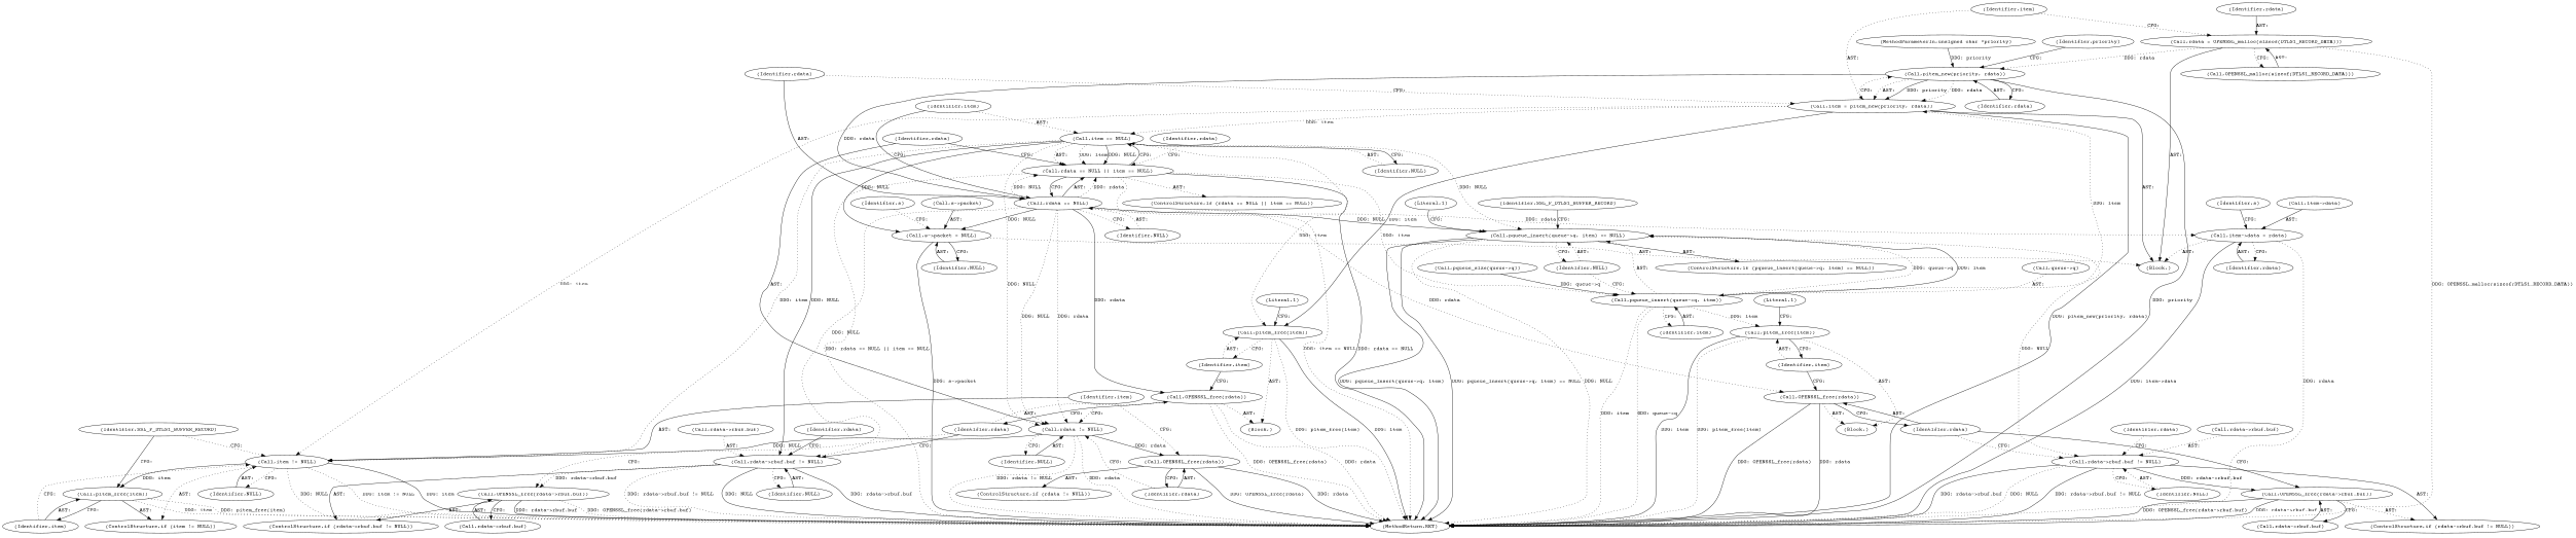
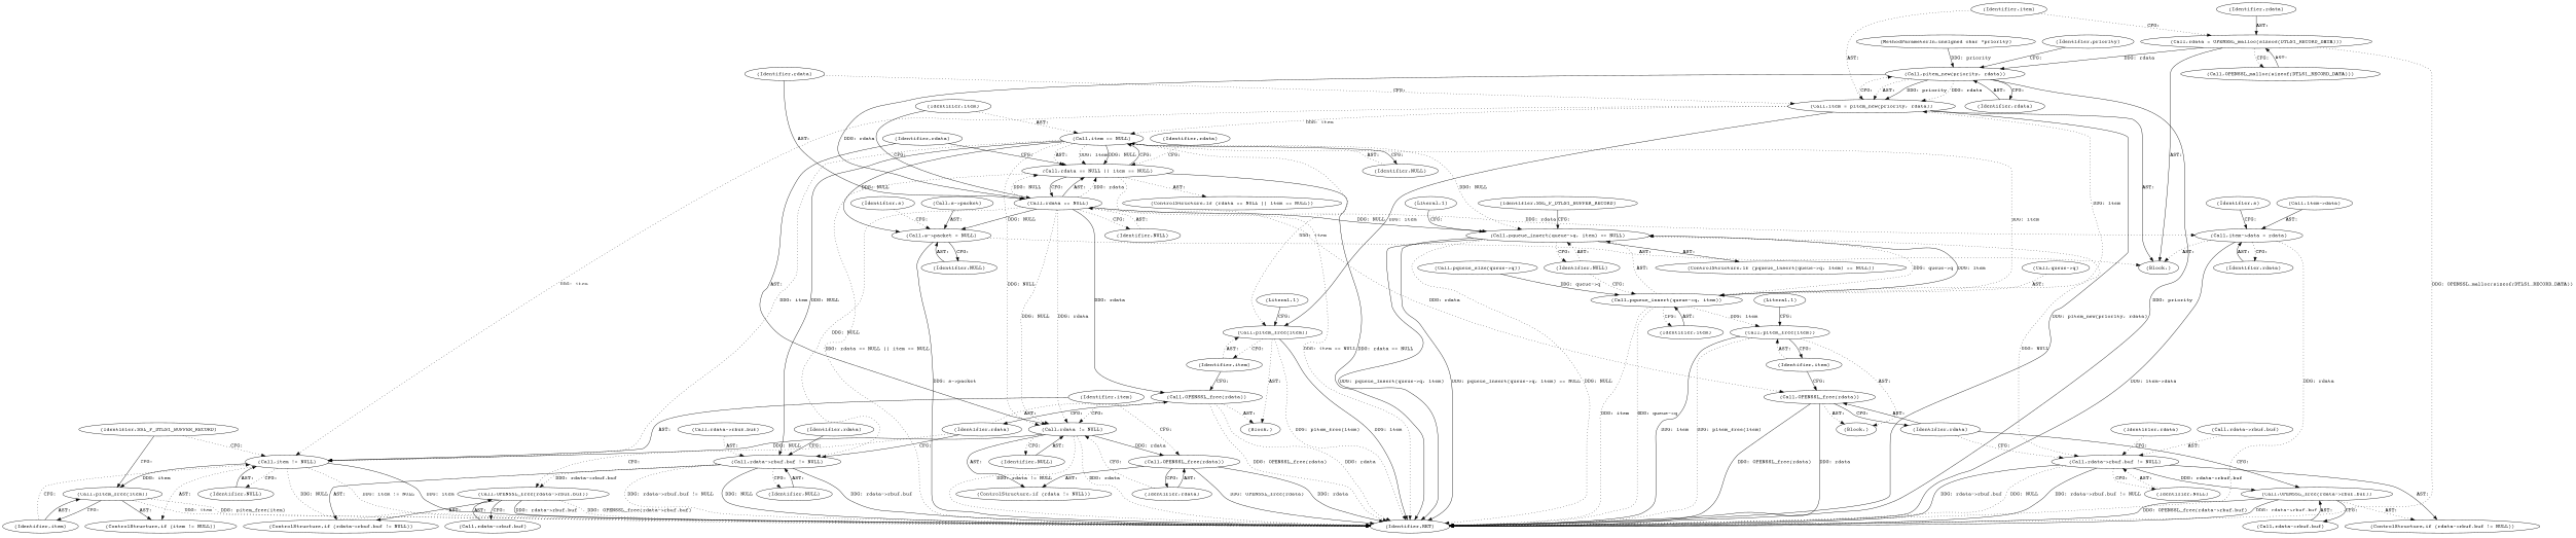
  digraph {
    fontname="Courier Prime"
    node [fontname="Courier Prime"]
    edge [fontname="Courier Prime" style=solid]
    n1 [label="(Call,rdata = OPENSSL_malloc(sizeof(DTLS1_RECORD_DATA)))"]
    n2 [label="(Call,pitem_new(priority, rdata))"]
-   n3 [label="(MethodReturn,RET)"]
+   n3 [label="(Identifier,RET)"]
    n4 [label="(Block,)"]
    n5 [label="(Call,OPENSSL_malloc(sizeof(DTLS1_RECORD_DATA)))"]
    n6 [label="(Call,item = pitem_new(priority, rdata))"]
    n7 [label="(Call,rdata == NULL)"]
    n8 [label="(Identifier,rdata)"]
    n9 [label="(Call,item == NULL)"]
    n10 [label="(Call,item != NULL)"]
    n11 [label="(Call,pitem_free(item))"]
    n12 [label="(Call,rdata == NULL || item == NULL)"]
    n13 [label="(Call,rdata != NULL)"]
    n14 [label="(Call,s->packet = NULL)"]
    n15 [label="(Call,rdata->rbuf.buf != NULL)"]
    n16 [label="(Call,pqueue_insert(queue->q, item) == NULL)"]
    n17 [label="(Call,item->data = rdata)"]
    n18 [label="(Call,OPENSSL_free(rdata))"]
    n19 [label="(Call,OPENSSL_free(rdata))"]
    n20 [label="(Identifier,NULL)"]
    n21 [label="(Call,pqueue_insert(queue->q, item))"]
    n22 [label="(Identifier,NULL)"]
    n23 [label="(Call,pitem_free(item))"]
    n24 [label="(ControlStructure,if (item != NULL))"]
    n25 [label="(Identifier,NULL)"]
    n26 [label="(Identifier,item)"]
    n27 [label="(Block,)"]
    n28 [label="(Call,pitem_free(item))"]
    n29 [label="(Identifier,item)"]
    n30 [label="(ControlStructure,if (rdata == NULL || item == NULL))"]
    n31 [label="(Call,OPENSSL_free(rdata))"]
    n32 [label="(ControlStructure,if (rdata != NULL))"]
    n33 [label="(Identifier,NULL)"]
    n34 [label="(Identifier,NULL)"]
    n35 [label="(Call,OPENSSL_free(rdata->rbuf.buf))"]
    n36 [label="(Identifier,NULL)"]
    n37 [label="(ControlStructure,if (rdata->rbuf.buf != NULL))"]
    n38 [label="(Call,rdata->rbuf.buf != NULL)"]
    n39 [label="(ControlStructure,if (pqueue_insert(queue->q, item) == NULL))"]
    n40 [label="(Identifier,NULL)"]
    n41 [label="(Identifier,rdata)"]
    n42 [label="(Identifier,item)"]
    n43 [label="(Call,rdata->rbuf.buf)"]
    n44 [label="(Identifier,item)"]
    n45 [label="(Block,)"]
    n46 [label="(Call,OPENSSL_free(rdata->rbuf.buf))"]
    n47 [label="(Identifier,NULL)"]
    n48 [label="(ControlStructure,if (rdata->rbuf.buf != NULL))"]
    n49 [label="(Call,rdata->rbuf.buf)"]
    n50 [label="(Identifier,rdata)"]
    n51 [label="(Identifier,rdata)"]
    n52 [label="(Identifier,rdata)"]
    n53 [label="(Identifier,item)"]
    n54 [label="(MethodParameterIn,unsigned char *priority)"]
    n55 [label="(Call,queue->q)"]
    n56 [label="(Call,rdata->rbuf.buf)"]
    n57 [label="(Identifier,SSL_F_DTLS1_BUFFER_RECORD)"]
    n58 [label="(Identifier,rdata)"]
    n59 [label="(Identifier,rdata)"]
    n60 [label="(Identifier,SSL_F_DTLS1_BUFFER_RECORD)"]
    n61 [label="(Identifier,rdata)"]
    n62 [label="(Call,item->data)"]
    n63 [label="(Identifier,priority)"]
    n64 [label="(Identifier,s)"]
    n65 [label="(Identifier,rdata)"]
    n66 [label="(Identifier,rdata)"]
    n67 [label="(Identifier,item)"]
    n68 [label="(Call,s->packet)"]
    n69 [label="(Literal,1)"]
    n70 [label="(Literal,1)"]
    n71 [label="(Call,pqueue_size(queue->q))"]
    n72 [label="(Call,rdata->rbuf.buf)"]
    n73 [label="(Literal,1)"]
    n74 [label="(Identifier,s)"]
    n75 [label="(Identifier,item)"]
    n76 [label="(Identifier,rdata)"]
-   n1 -> n2 [label="DDG: rdata" style=dotted]
+   n1 -> n2 [label="DDG: rdata"]
    n1 -> n3 [label="DDG: OPENSSL_malloc(sizeof(DTLS1_RECORD_DATA))" style=dotted]
    n1 -> n4 [label="AST: "]
    n1 -> n5 [label="CFG: " style=dotted]
    n2 -> n3 [label="DDG: priority"]
    n2 -> n6 [label="AST: " style=dotted]
    n2 -> n6 [label="DDG: priority"]
    n2 -> n6 [label="DDG: rdata" style=dotted]
    n2 -> n7 [label="DDG: rdata"]
    n2 -> n8 [label="CFG: "]
    n5 -> n1 [label="AST: "]
    n6 -> n2 [label="CFG: " style=dotted]
    n6 -> n3 [label="DDG: pitem_new(priority, rdata)"]
    n6 -> n4 [label="AST: "]
    n6 -> n9 [label="DDG: item" style=dotted]
    n6 -> n10 [label="DDG: item" style=dotted]
    n6 -> n11 [label="DDG: item"]
    n7 -> n12 [label="AST: "]
    n7 -> n12 [label="DDG: rdata" style=dotted]
    n7 -> n12 [label="DDG: NULL" style=dotted]
    n7 -> n13 [label="DDG: rdata" style=dotted]
    n7 -> n13 [label="DDG: NULL" style=dotted]
    n7 -> n14 [label="DDG: NULL"]
    n7 -> n15 [label="DDG: NULL" style=dotted]
    n7 -> n16 [label="DDG: NULL"]
    n7 -> n17 [label="DDG: rdata" style=dotted]
    n7 -> n18 [label="DDG: rdata"]
    n7 -> n19 [label="DDG: rdata" style=dotted]
    n7 -> n20 [label="CFG: " style=dotted]
    n8 -> n2 [label="AST: "]
    n9 -> n10 [label="DDG: item" style=dotted]
    n9 -> n11 [label="DDG: item" style=dotted]
    n9 -> n12 [label="AST: " style=dotted]
    n9 -> n12 [label="DDG: item" style=dotted]
    n9 -> n12 [label="DDG: NULL"]
    n9 -> n13 [label="DDG: NULL" style=dotted]
    n9 -> n14 [label="DDG: NULL"]
    n9 -> n15 [label="DDG: NULL"]
    n9 -> n16 [label="DDG: NULL" style=dotted]
-   n12 -> n21 [label="DDG: item" style=dotted]
+   n9 -> n21 [label="DDG: item" style=dotted]
    n9 -> n22 [label="CFG: "]
    n10 -> n3 [label="DDG: item != NULL" style=dotted]
    n10 -> n3 [label="DDG: item"]
    n10 -> n3 [label="DDG: NULL" style=dotted]
    n10 -> n23 [label="DDG: item"]
    n10 -> n24 [label="AST: " style=dotted]
    n10 -> n25 [label="CFG: " style=dotted]
    n11 -> n3 [label="DDG: item"]
    n11 -> n3 [label="DDG: pitem_free(item)" style=dotted]
    n11 -> n26 [label="CFG: " style=dotted]
    n11 -> n27 [label="AST: " style=dotted]
    n12 -> n3 [label="DDG: rdata == NULL || item == NULL" style=dotted]
    n12 -> n3 [label="DDG: item == NULL" style=dotted]
    n12 -> n3 [label="DDG: rdata == NULL"]
    n12 -> n7 [label="CFG: "]
    n12 -> n9 [label="CFG: "]
    n12 -> n30 [label="AST: " style=dotted]
    n13 -> n3 [label="DDG: rdata != NULL" style=dotted]
    n13 -> n3 [label="DDG: rdata" style=dotted]
    n13 -> n10 [label="DDG: NULL"]
    n13 -> n31 [label="DDG: rdata"]
+   n13 -> n32 [label="AST: "]
    n13 -> n33 [label="CFG: " style=dotted]
    n14 -> n3 [label="DDG: s->packet"]
    n14 -> n4 [label="AST: " style=dotted]
    n14 -> n34 [label="CFG: "]
    n15 -> n3 [label="DDG: rdata->rbuf.buf"]
    n15 -> n3 [label="DDG: rdata->rbuf.buf != NULL" style=dotted]
    n15 -> n3 [label="DDG: NULL"]
    n15 -> n35 [label="DDG: rdata->rbuf.buf" style=dotted]
    n15 -> n36 [label="CFG: " style=dotted]
    n15 -> n37 [label="AST: "]
    n16 -> n3 [label="DDG: pqueue_insert(queue->q, item)"]
    n16 -> n3 [label="DDG: pqueue_insert(queue->q, item) == NULL"]
    n16 -> n3 [label="DDG: NULL" style=dotted]
    n16 -> n38 [label="DDG: NULL" style=dotted]
    n16 -> n39 [label="AST: "]
    n16 -> n40 [label="CFG: " style=dotted]
    n17 -> n3 [label="DDG: rdata" style=dotted]
    n17 -> n3 [label="DDG: item->data"]
    n17 -> n4 [label="AST: " style=dotted]
    n17 -> n50 [label="CFG: " style=dotted]
    n18 -> n3 [label="DDG: rdata" style=dotted]
    n18 -> n3 [label="DDG: OPENSSL_free(rdata)" style=dotted]
    n18 -> n27 [label="AST: " style=dotted]
    n18 -> n51 [label="CFG: "]
    n19 -> n3 [label="DDG: rdata"]
    n19 -> n3 [label="DDG: OPENSSL_free(rdata)"]
    n19 -> n45 [label="AST: " style=dotted]
    n19 -> n52 [label="CFG: "]
    n20 -> n7 [label="AST: " style=dotted]
    n21 -> n3 [label="DDG: queue->q" style=dotted]
    n21 -> n3 [label="DDG: item" style=dotted]
    n21 -> n6 [label="DDG: item" style=dotted]
    n21 -> n16 [label="AST: " style=dotted]
    n21 -> n16 [label="DDG: queue->q" style=dotted]
    n21 -> n16 [label="DDG: item"]
    n21 -> n28 [label="DDG: item" style=dotted]
    n21 -> n29 [label="CFG: " style=dotted]
    n22 -> n9 [label="AST: " style=dotted]
    n23 -> n3 [label="DDG: item" style=dotted]
    n23 -> n3 [label="DDG: pitem_free(item)" style=dotted]
    n23 -> n24 [label="AST: "]
    n23 -> n42 [label="CFG: "]
    n25 -> n10 [label="AST: "]
    n26 -> n11 [label="AST: " style=dotted]
    n26 -> n18 [label="CFG: "]
    n28 -> n3 [label="DDG: pitem_free(item)" style=dotted]
    n28 -> n3 [label="DDG: item"]
    n28 -> n44 [label="CFG: "]
    n28 -> n45 [label="AST: " style=dotted]
    n29 -> n21 [label="AST: "]
    n31 -> n3 [label="DDG: OPENSSL_free(rdata)"]
    n31 -> n3 [label="DDG: rdata"]
    n31 -> n32 [label="AST: "]
    n31 -> n41 [label="CFG: "]
    n33 -> n13 [label="AST: "]
    n34 -> n14 [label="AST: "]
    n35 -> n3 [label="DDG: OPENSSL_free(rdata->rbuf.buf)" style=dotted]
    n35 -> n3 [label="DDG: rdata->rbuf.buf"]
    n35 -> n37 [label="AST: "]
    n35 -> n43 [label="CFG: "]
    n36 -> n15 [label="AST: "]
    n38 -> n3 [label="DDG: rdata->rbuf.buf != NULL"]
    n38 -> n3 [label="DDG: rdata->rbuf.buf"]
    n38 -> n3 [label="DDG: NULL" style=dotted]
    n38 -> n46 [label="DDG: rdata->rbuf.buf"]
    n38 -> n47 [label="CFG: " style=dotted]
    n38 -> n48 [label="AST: "]
    n40 -> n16 [label="AST: " style=dotted]
    n40 -> n21 [label="CFG: " style=dotted]
    n41 -> n13 [label="CFG: " style=dotted]
    n41 -> n31 [label="AST: "]
    n42 -> n10 [label="CFG: " style=dotted]
    n42 -> n23 [label="AST: "]
    n43 -> n35 [label="AST: "]
    n44 -> n19 [label="CFG: "]
    n44 -> n28 [label="AST: " style=dotted]
    n46 -> n3 [label="DDG: rdata->rbuf.buf"]
    n46 -> n3 [label="DDG: OPENSSL_free(rdata->rbuf.buf)"]
    n46 -> n48 [label="AST: " style=dotted]
    n46 -> n49 [label="CFG: "]
    n47 -> n38 [label="AST: " style=dotted]
    n49 -> n46 [label="AST: "]
    n50 -> n17 [label="AST: "]
    n51 -> n15 [label="CFG: "]
    n51 -> n18 [label="AST: " style=dotted]
    n51 -> n35 [label="CFG: " style=dotted]
    n52 -> n19 [label="AST: "]
    n52 -> n38 [label="CFG: " style=dotted]
    n52 -> n46 [label="CFG: "]
    n53 -> n1 [label="CFG: " style=dotted]
    n53 -> n6 [label="AST: " style=dotted]
    n54 -> n2 [label="DDG: priority"]
    n55 -> n21 [label="AST: " style=dotted]
    n56 -> n38 [label="AST: " style=dotted]
    n57 -> n10 [label="CFG: " style=dotted]
    n57 -> n23 [label="CFG: "]
    n58 -> n12 [label="CFG: " style=dotted]
    n59 -> n15 [label="CFG: "]
    n60 -> n16 [label="CFG: "]
    n61 -> n1 [label="AST: "]
    n62 -> n17 [label="AST: "]
    n63 -> n2 [label="CFG: "]
    n64 -> n14 [label="CFG: " style=dotted]
    n65 -> n12 [label="CFG: "]
    n65 -> n13 [label="AST: "]
    n66 -> n38 [label="CFG: " style=dotted]
    n67 -> n7 [label="CFG: "]
    n67 -> n9 [label="AST: " style=dotted]
    n68 -> n14 [label="AST: "]
    n69 -> n16 [label="CFG: "]
    n70 -> n28 [label="CFG: "]
    n71 -> n21 [label="DDG: queue->q"]
    n72 -> n15 [label="AST: " style=dotted]
    n73 -> n11 [label="CFG: "]
    n74 -> n17 [label="CFG: "]
    n75 -> n10 [label="AST: "]
    n75 -> n13 [label="CFG: " style=dotted]
    n75 -> n31 [label="CFG: " style=dotted]
    n76 -> n6 [label="CFG: " style=dotted]
    n76 -> n7 [label="AST: "]
  }
